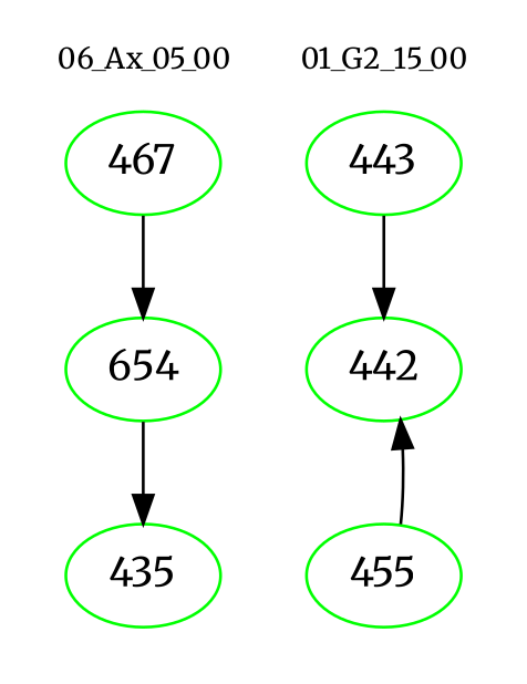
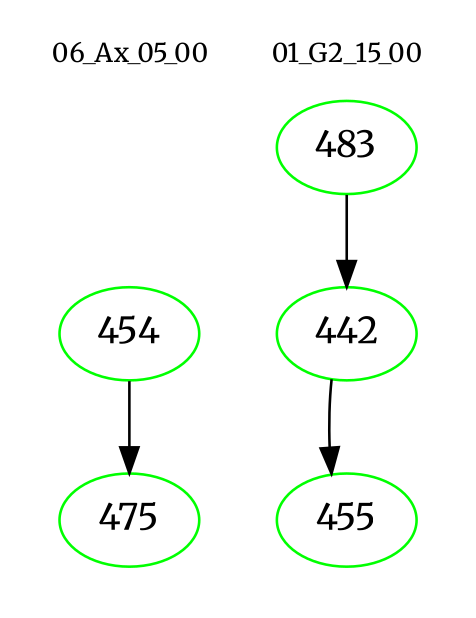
  digraph {
    fontname=Merriweather
    node [color=green fontname=Merriweather]
    edge [color=black fontname=Merriweather]
-   n1 [label=467]
-   n2 [label=654]
-   n3 [label=435]
-   n4 [label=443]
+   n2 [label=454]
+   n3 [label=475]
+   n4 [label=483]
    n5 [label=442]
    n6 [label=455]
    subgraph cluster_1 {
      color=white
      fontsize=10
      label="06_Ax_05_00"
-     n1
      n2
      n3
    }
    subgraph cluster_2 {
      color=white
      fontsize=10
      label="01_G2_15_00"
      n4
      n5
      n6
    }
-   n1 -> n2
    n2 -> n3
    n4 -> n5
-   n6 -> n5
+   n5 -> n6
  }
